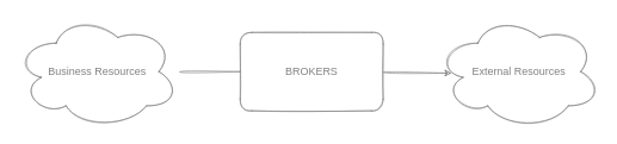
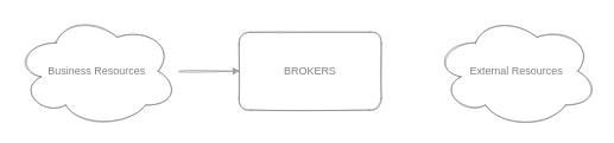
  <mxCell id="0" />
  <mxCell id="1" parent="0" />
- <mxCell id="2" style="edgeStyle=none;html=1;sketch=1;curved=1;labelBackgroundColor=#808080;strokeColor=#808080;endArrow=none;" parent="1" source="3" target="5" edge="1"><mxGeometry relative="1" as="geometry" /></mxCell>
+ <mxCell id="2" style="edgeStyle=none;html=1;sketch=1;curved=1;labelBackgroundColor=#808080;strokeColor=#808080;" parent="1" source="3" target="5" edge="1"><mxGeometry relative="1" as="geometry" /></mxCell>
  <mxCell id="3" value="&lt;font style=&quot;font-size: 15px;&quot;&gt;Business Resources&lt;/font&gt;" style="ellipse;shape=cloud;whiteSpace=wrap;html=1;sketch=1;rounded=1;fillColor=none;fontSize=15;labelBackgroundColor=none;fontColor=#808080;strokeColor=#808080;" parent="1" vertex="1"><mxGeometry x="20" y="20" width="230" height="160" as="geometry" /></mxCell>
- <mxCell id="4" style="edgeStyle=none;html=1;entryX=0.087;entryY=0.513;entryDx=0;entryDy=0;entryPerimeter=0;sketch=1;curved=1;labelBackgroundColor=#808080;strokeColor=#808080;" parent="1" source="5" target="6" edge="1"><mxGeometry relative="1" as="geometry" /></mxCell>
  <mxCell id="5" value="&lt;font style=&quot;font-size: 15px&quot; color=&quot;#808080&quot;&gt;BROKERS&lt;/font&gt;" style="rounded=1;whiteSpace=wrap;html=1;sketch=1;fillColor=none;fontSize=11;labelBackgroundColor=none;strokeColor=#808080;" parent="1" vertex="1"><mxGeometry x="335" y="45" width="200" height="110" as="geometry" /></mxCell>
  <mxCell id="6" value="&lt;font style=&quot;font-size: 15px&quot; color=&quot;#808080&quot;&gt;External Resources&lt;/font&gt;" style="ellipse;shape=cloud;whiteSpace=wrap;html=1;sketch=1;rounded=1;fillColor=none;labelBackgroundColor=none;strokeColor=#808080;" parent="1" vertex="1"><mxGeometry x="610" y="20" width="230" height="160" as="geometry" /></mxCell>
